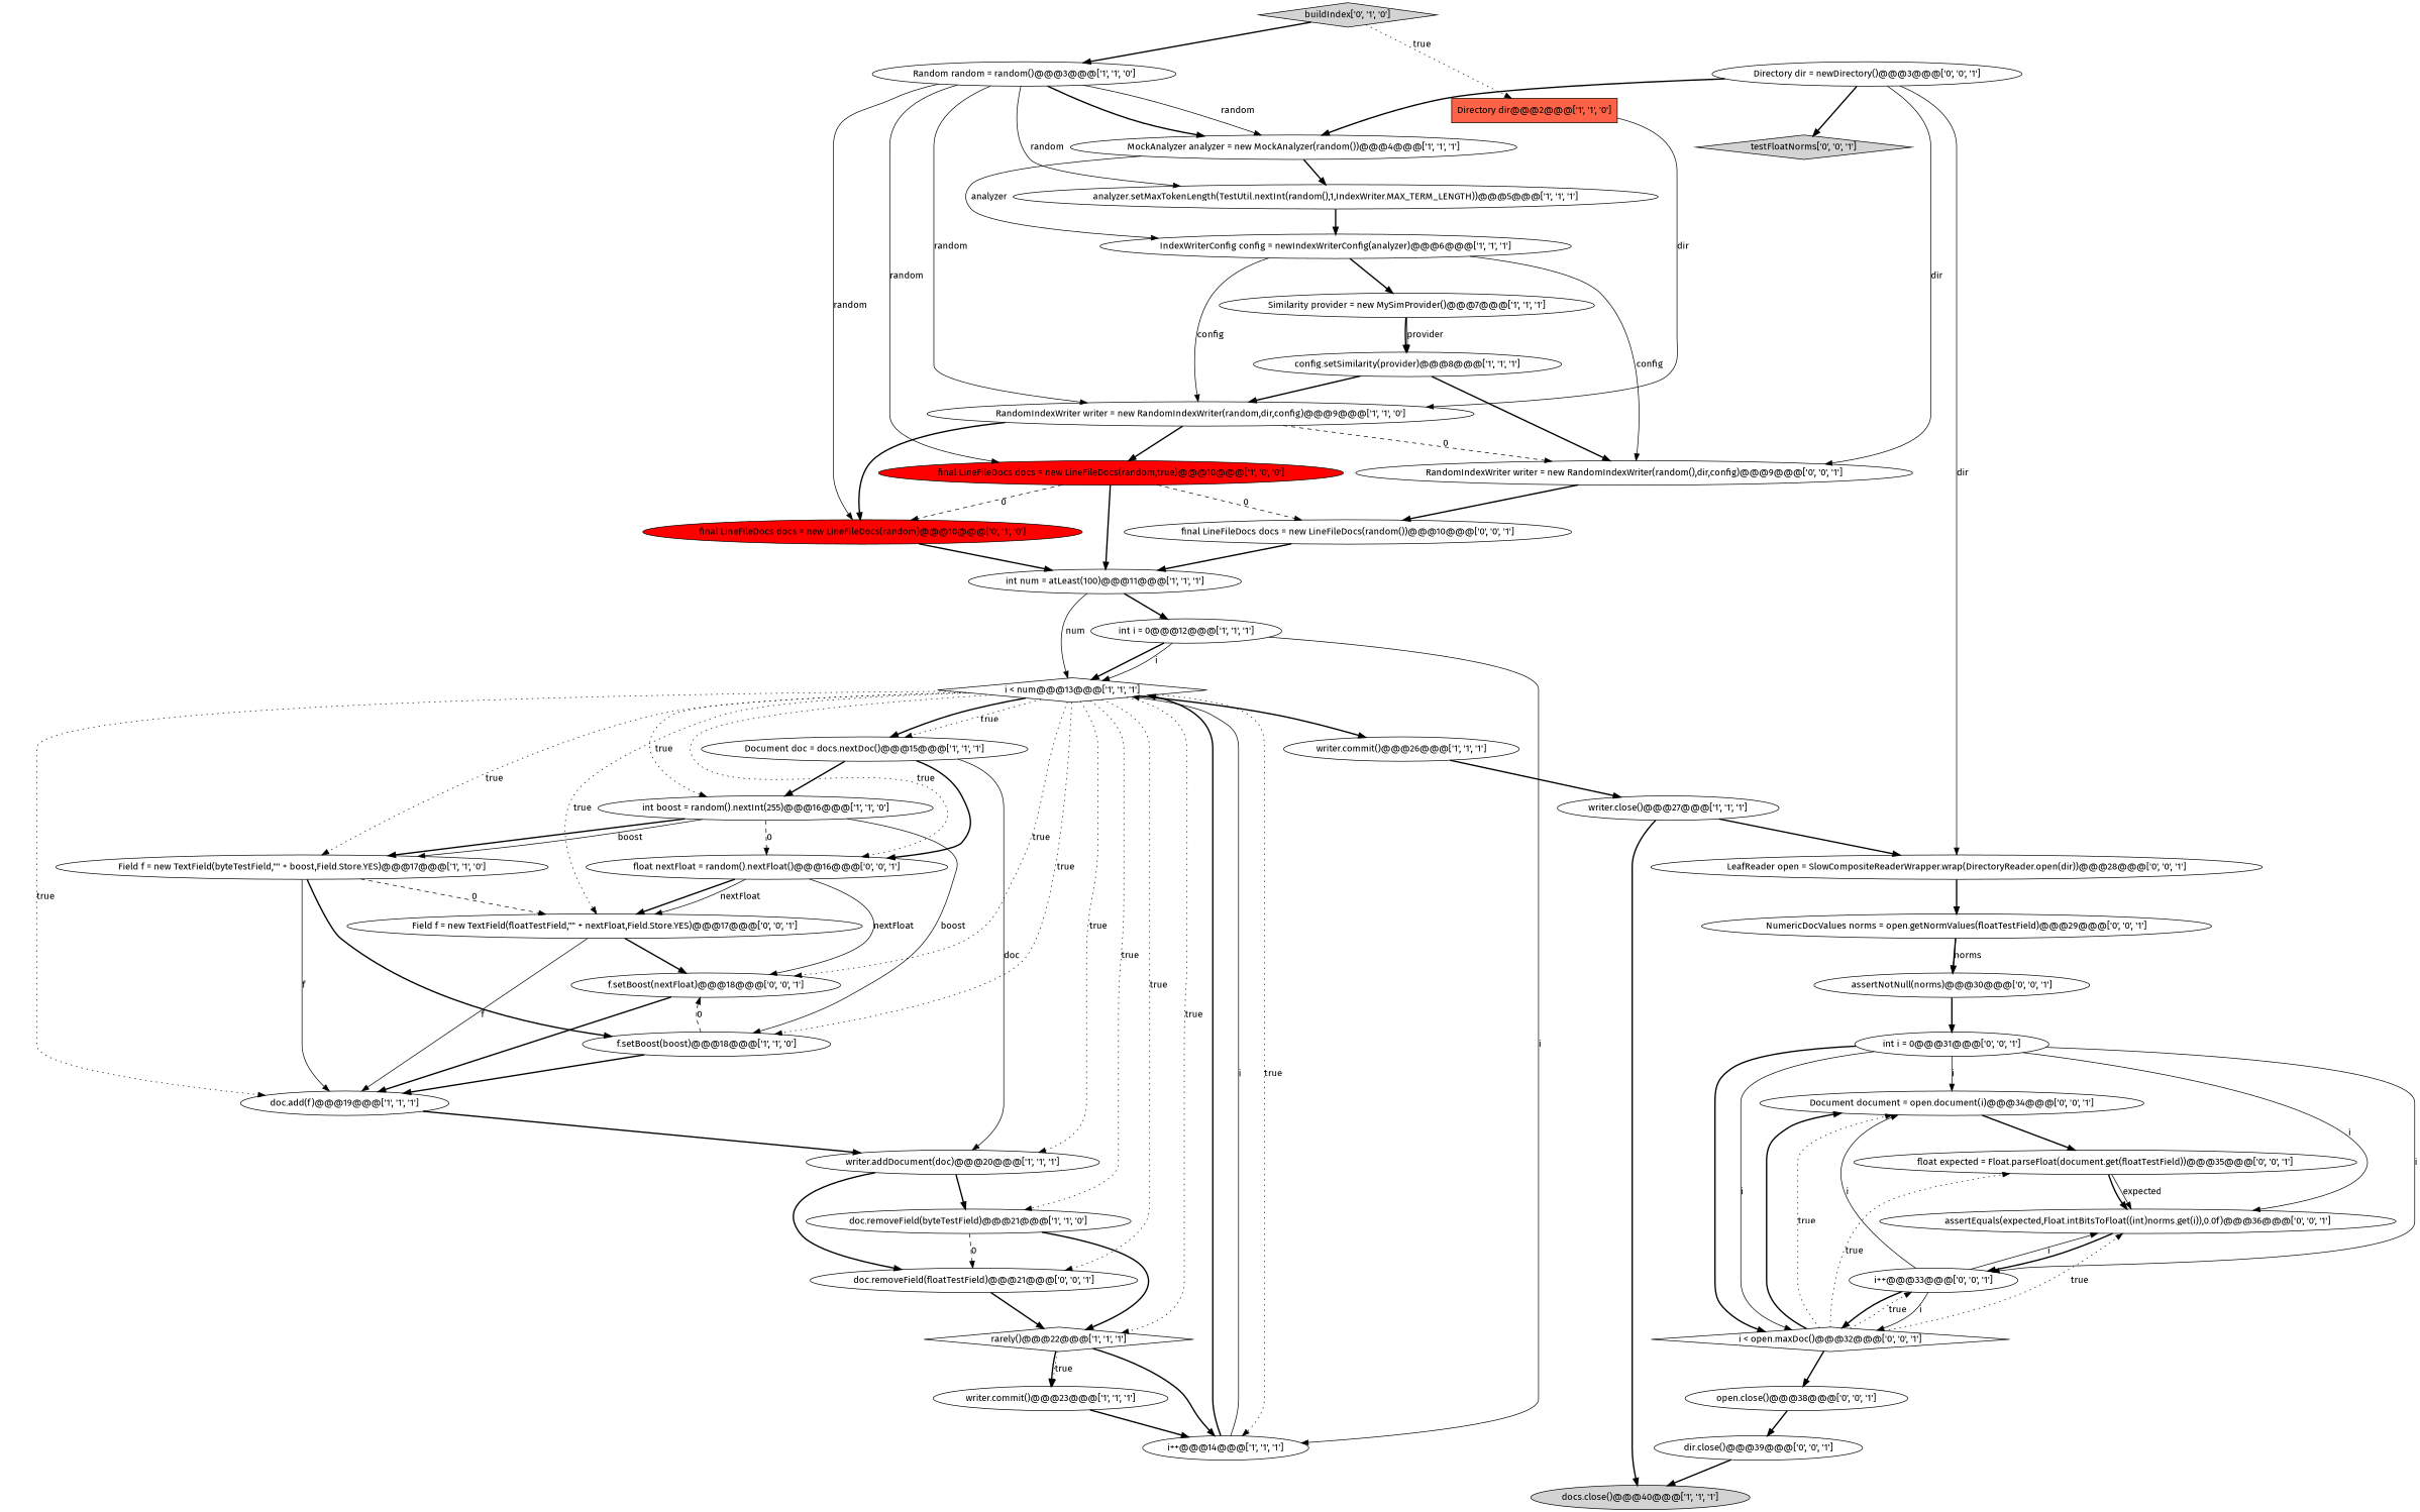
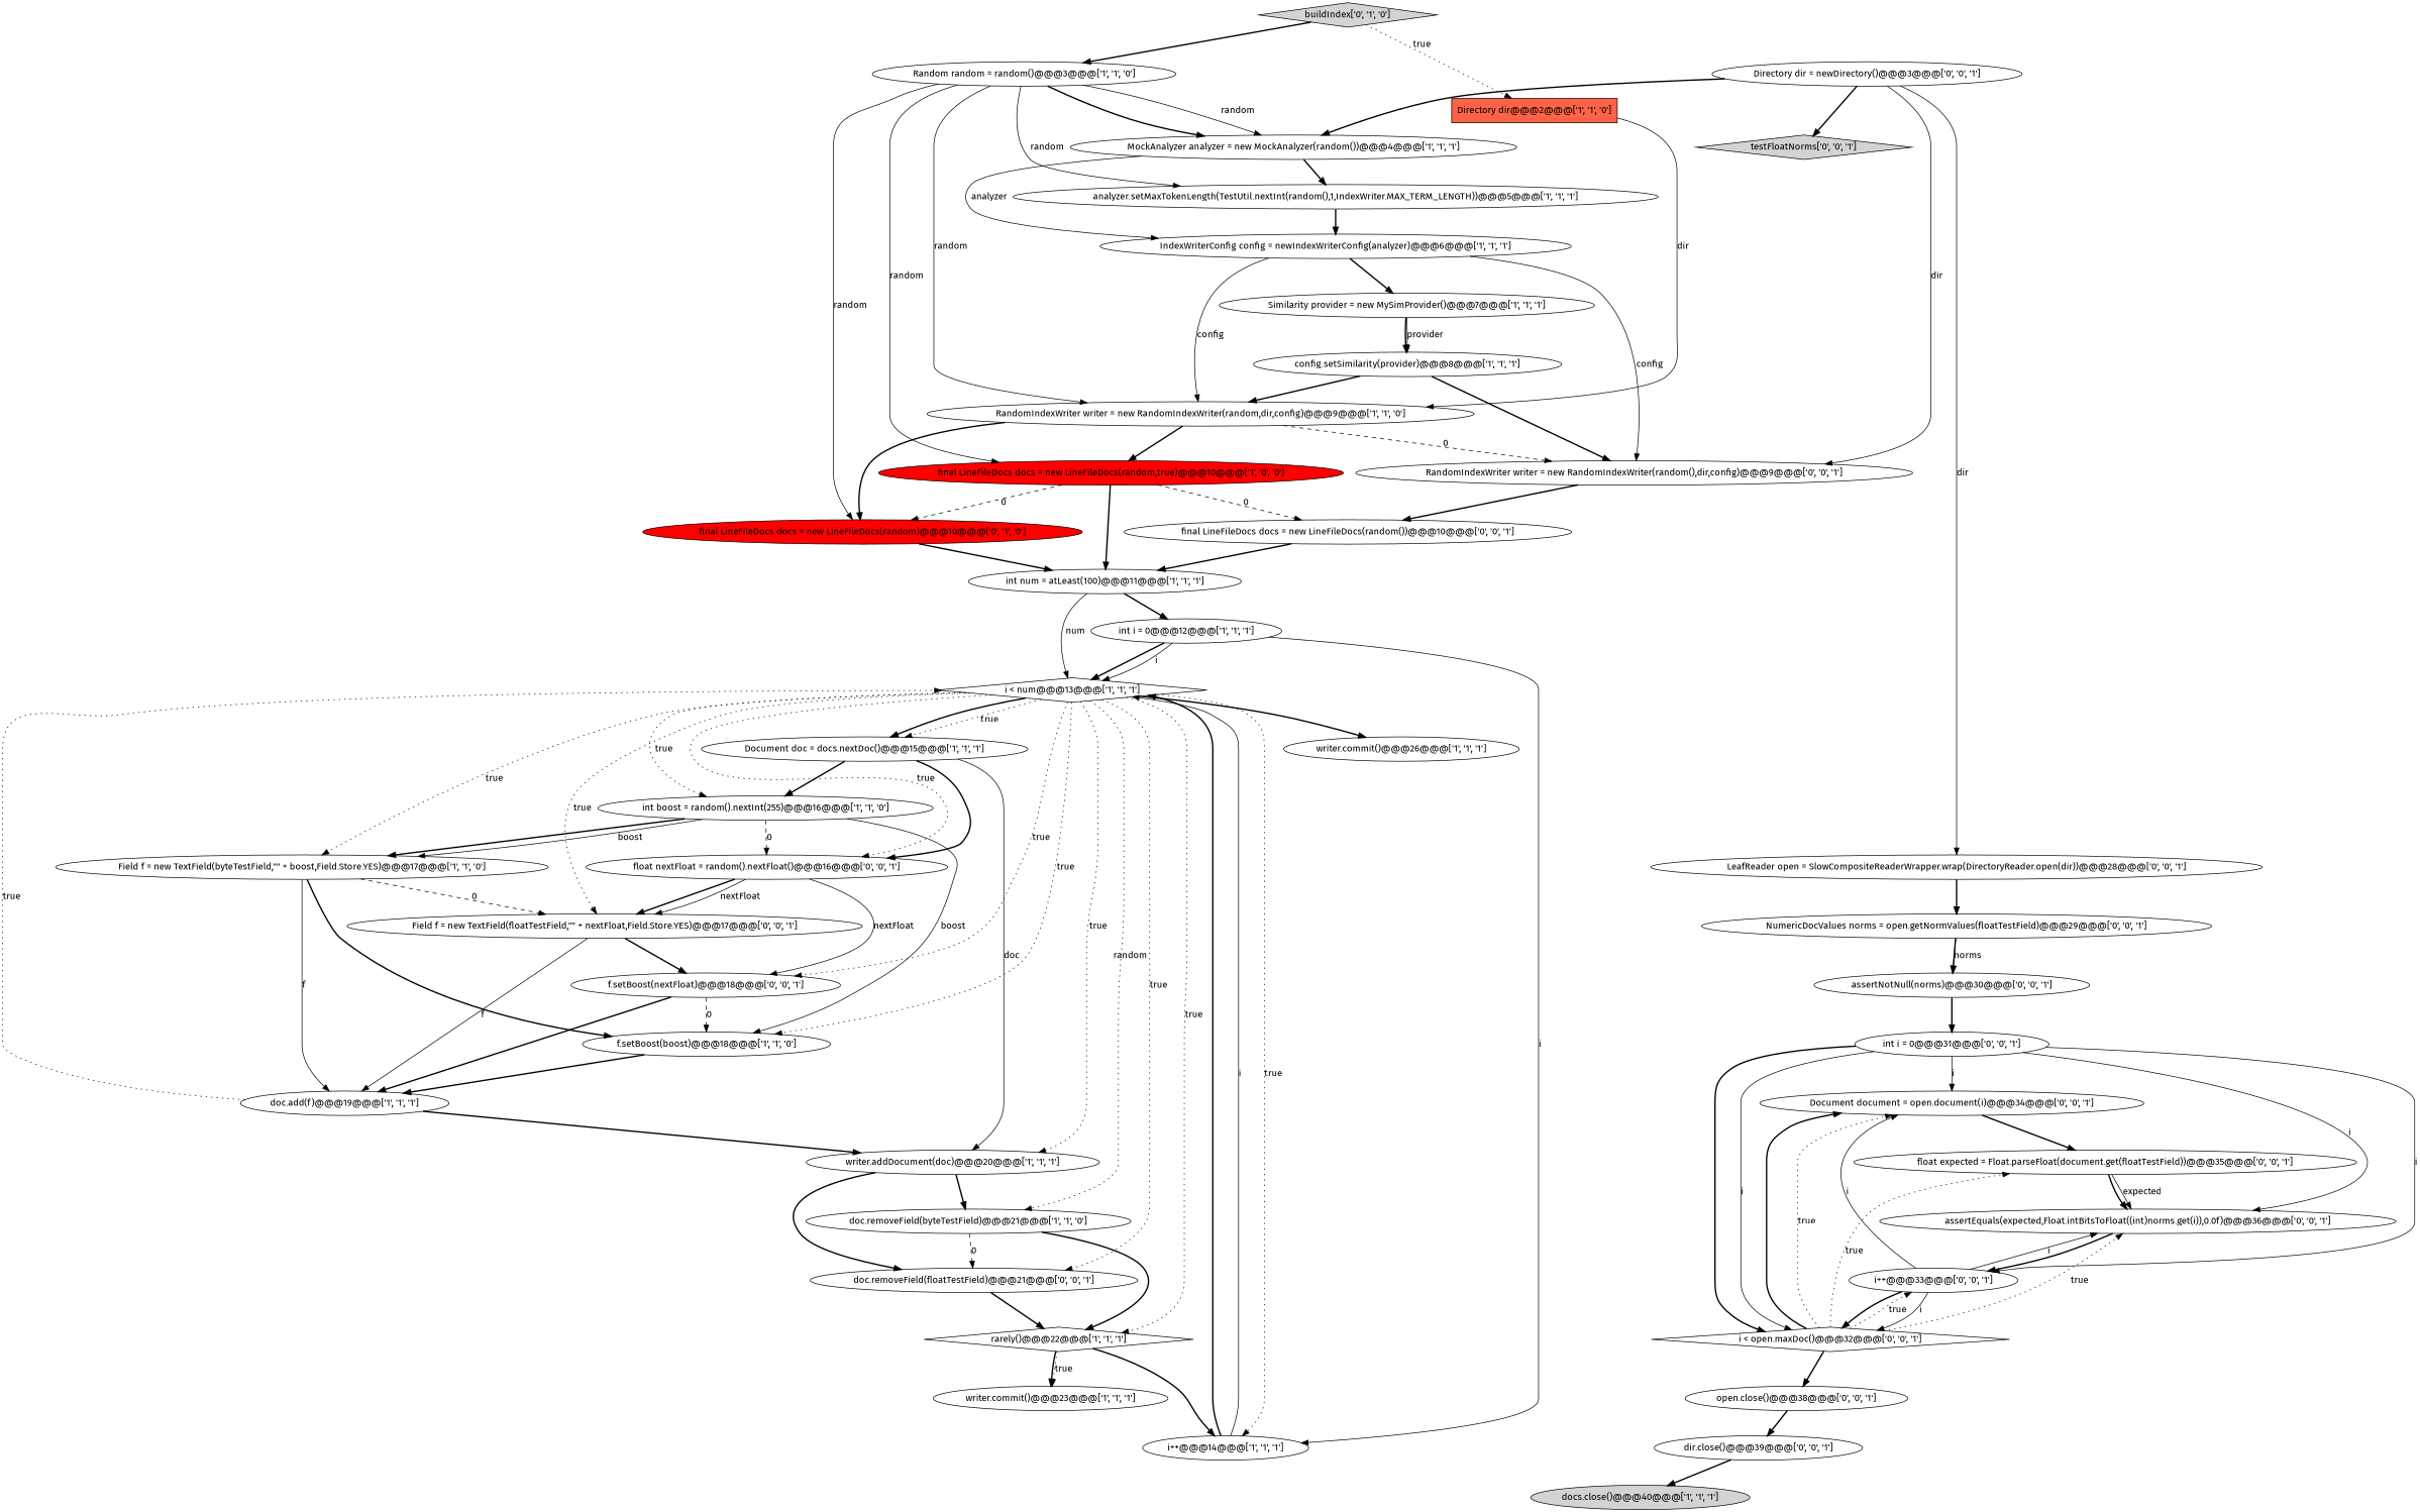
  digraph {
    fontname="Fira Sans"
    node [fillcolor=white fontname="Fira Sans" shape=ellipse style=filled]
    edge [fontname="Fira Sans" style=bold]
    n1 [label="i < num@@@13@@@['1', '1', '1']" shape=diamond]
    n2 [label="Document doc = docs.nextDoc()@@@15@@@['1', '1', '1']"]
    n3 [label="int boost = random().nextInt(255)@@@16@@@['1', '1', '0']"]
    n4 [label="Field f = new TextField(floatTestField,\"\" + nextFloat,Field.Store.YES)@@@17@@@['0', '0', '1']"]
    n5 [label="writer.commit()@@@26@@@['1', '1', '1']"]
    n6 [label="Field f = new TextField(byteTestField,\"\" + boost,Field.Store.YES)@@@17@@@['1', '1', '0']"]
    n7 [label="doc.removeField(byteTestField)@@@21@@@['1', '1', '0']"]
    n8 [label="rarely()@@@22@@@['1', '1', '1']" shape=diamond]
    n9 [label="writer.addDocument(doc)@@@20@@@['1', '1', '1']"]
    n10 [label="doc.add(f)@@@19@@@['1', '1', '1']"]
    n11 [label="i++@@@14@@@['1', '1', '1']"]
    n12 [label="f.setBoost(nextFloat)@@@18@@@['0', '0', '1']"]
    n13 [label="doc.removeField(floatTestField)@@@21@@@['0', '0', '1']"]
    n14 [label="f.setBoost(boost)@@@18@@@['1', '1', '0']"]
    n15 [label="float nextFloat = random().nextFloat()@@@16@@@['0', '0', '1']"]
-   n16 [label="writer.close()@@@27@@@['1', '1', '1']"]
    n17 [label="writer.commit()@@@23@@@['1', '1', '1']"]
    n18 [label="Similarity provider = new MySimProvider()@@@7@@@['1', '1', '1']"]
    n19 [label="config.setSimilarity(provider)@@@8@@@['1', '1', '1']"]
    n20 [label="RandomIndexWriter writer = new RandomIndexWriter(random(),dir,config)@@@9@@@['0', '0', '1']"]
    n21 [label="RandomIndexWriter writer = new RandomIndexWriter(random,dir,config)@@@9@@@['1', '1', '0']"]
    n22 [label="assertNotNull(norms)@@@30@@@['0', '0', '1']"]
    n23 [label="int i = 0@@@31@@@['0', '0', '1']"]
    n24 [label="Document document = open.document(i)@@@34@@@['0', '0', '1']"]
    n25 [label="i++@@@33@@@['0', '0', '1']"]
    n26 [label="assertEquals(expected,Float.intBitsToFloat((int)norms.get(i)),0.0f)@@@36@@@['0', '0', '1']"]
    n27 [label="i < open.maxDoc()@@@32@@@['0', '0', '1']" shape=diamond]
    n28 [fillcolor=lightgray label="docs.close()@@@40@@@['1', '1', '1']"]
    n29 [label="LeafReader open = SlowCompositeReaderWrapper.wrap(DirectoryReader.open(dir))@@@28@@@['0', '0', '1']"]
    n30 [label="NumericDocValues norms = open.getNormValues(floatTestField)@@@29@@@['0', '0', '1']"]
    n31 [label="float expected = Float.parseFloat(document.get(floatTestField))@@@35@@@['0', '0', '1']"]
    n32 [label="Directory dir = newDirectory()@@@3@@@['0', '0', '1']"]
    n33 [label="MockAnalyzer analyzer = new MockAnalyzer(random())@@@4@@@['1', '1', '1']"]
    n34 [fillcolor=lightgray label="testFloatNorms['0', '0', '1']" shape=diamond]
    n35 [label="analyzer.setMaxTokenLength(TestUtil.nextInt(random(),1,IndexWriter.MAX_TERM_LENGTH))@@@5@@@['1', '1', '1']"]
    n36 [label="IndexWriterConfig config = newIndexWriterConfig(analyzer)@@@6@@@['1', '1', '1']"]
    n37 [label="final LineFileDocs docs = new LineFileDocs(random())@@@10@@@['0', '0', '1']"]
    n38 [label="open.close()@@@38@@@['0', '0', '1']"]
    n39 [label="Random random = random()@@@3@@@['1', '1', '0']"]
    n40 [fillcolor=red label="final LineFileDocs docs = new LineFileDocs(random)@@@10@@@['0', '1', '0']"]
    n41 [fillcolor=red label="final LineFileDocs docs = new LineFileDocs(random,true)@@@10@@@['1', '0', '0']"]
    n42 [fillcolor=tomato label="Directory dir@@@2@@@['1', '1', '0']" shape=box]
    n43 [label="int num = atLeast(100)@@@11@@@['1', '1', '1']"]
    n44 [label="int i = 0@@@12@@@['1', '1', '1']"]
    n45 [label="dir.close()@@@39@@@['0', '0', '1']"]
    n46 [fillcolor=lightgray label="buildIndex['0', '1', '0']" shape=diamond]
    n1 -> n2 [label=true style=dotted]
    n1 -> n2
    n1 -> n3 [label=true style=dotted]
    n1 -> n4 [label=true style=dotted]
    n1 -> n5
    n1 -> n6 [label=true style=dotted]
-   n1 -> n7 [label=true style=dotted]
+   n1 -> n7 [label=random style=dotted]
    n1 -> n8 [label=true style=dotted]
    n1 -> n9 [label=true style=dotted]
-   n1 -> n10 [label=true style=dotted]
+   n10 -> n1 [label=true style=dotted]
    n1 -> n11 [label=true style=dotted]
    n1 -> n12 [label=true style=dotted]
    n1 -> n13 [label=true style=dotted]
    n1 -> n14 [label=true style=dotted]
    n1 -> n15 [label=true style=dotted]
    n2 -> n3
    n2 -> n9 [label=doc style=solid]
    n2 -> n15
    n3 -> n6
    n3 -> n6 [label=boost style=solid]
    n3 -> n14 [label=boost style=solid]
    n3 -> n15 [label=0 style=dashed]
    n4 -> n10 [label=f style=solid]
    n4 -> n12
-   n5 -> n16
    n6 -> n4 [label=0 style=dashed]
    n6 -> n10 [label=f style=solid]
    n6 -> n14
    n7 -> n8
    n7 -> n13 [label=0 style=dashed]
    n8 -> n11
    n8 -> n17 [label=true style=dotted]
    n8 -> n17
    n9 -> n7
    n9 -> n13
    n10 -> n9
    n11 -> n1
    n11 -> n1 [label=i style=solid]
    n12 -> n10
    n13 -> n8
    n14 -> n10
-   n14 -> n12 [label=0 style=dashed]
+   n12 -> n14 [label=0 style=dashed]
    n15 -> n4
    n15 -> n4 [label=nextFloat style=solid]
    n15 -> n12 [label=nextFloat style=solid]
-   n16 -> n28
-   n16 -> n29
-   n17 -> n11
    n18 -> n19
    n18 -> n19 [label=provider style=solid]
    n19 -> n20
    n19 -> n21
    n20 -> n37
    n21 -> n20 [label=0 style=dashed]
    n21 -> n40
    n21 -> n41
    n22 -> n23
    n23 -> n24 [label=i style=solid]
    n23 -> n25 [label=i style=solid]
    n23 -> n26 [label=i style=solid]
    n23 -> n27
    n23 -> n27 [label=i style=solid]
    n24 -> n31
    n25 -> n24 [label=i style=solid]
    n25 -> n26 [label=i style=solid]
    n25 -> n27 [label=i style=solid]
    n25 -> n27
    n26 -> n25
    n27 -> n24
    n27 -> n24 [label=true style=dotted]
    n27 -> n25 [label=true style=dotted]
    n27 -> n26 [label=true style=dotted]
    n27 -> n31 [label=true style=dotted]
    n27 -> n38
    n29 -> n30
    n30 -> n22 [label=norms style=solid]
    n30 -> n22
    n31 -> n26
    n31 -> n26 [label=expected style=solid]
    n32 -> n20 [label=dir style=solid]
    n32 -> n29 [label=dir style=solid]
    n32 -> n33
    n32 -> n34
    n33 -> n35
    n33 -> n36 [label=analyzer style=solid]
    n35 -> n36
    n36 -> n18
    n36 -> n20 [label=config style=solid]
    n36 -> n21 [label=config style=solid]
    n37 -> n43
    n38 -> n45
    n39 -> n21 [label=random style=solid]
    n39 -> n33 [label=random style=solid]
    n39 -> n33
    n39 -> n35 [label=random style=solid]
    n39 -> n40 [label=random style=solid]
    n39 -> n41 [label=random style=solid]
    n40 -> n43
    n41 -> n37 [label=0 style=dashed]
    n41 -> n40 [label=0 style=dashed]
    n41 -> n43
    n42 -> n21 [label=dir style=solid]
    n43 -> n1 [label=num style=solid]
    n43 -> n44
    n44 -> n1
    n44 -> n1 [label=i style=solid]
    n44 -> n11 [label=i style=solid]
    n45 -> n28
    n46 -> n39
    n46 -> n42 [label=true style=dotted]
  }
